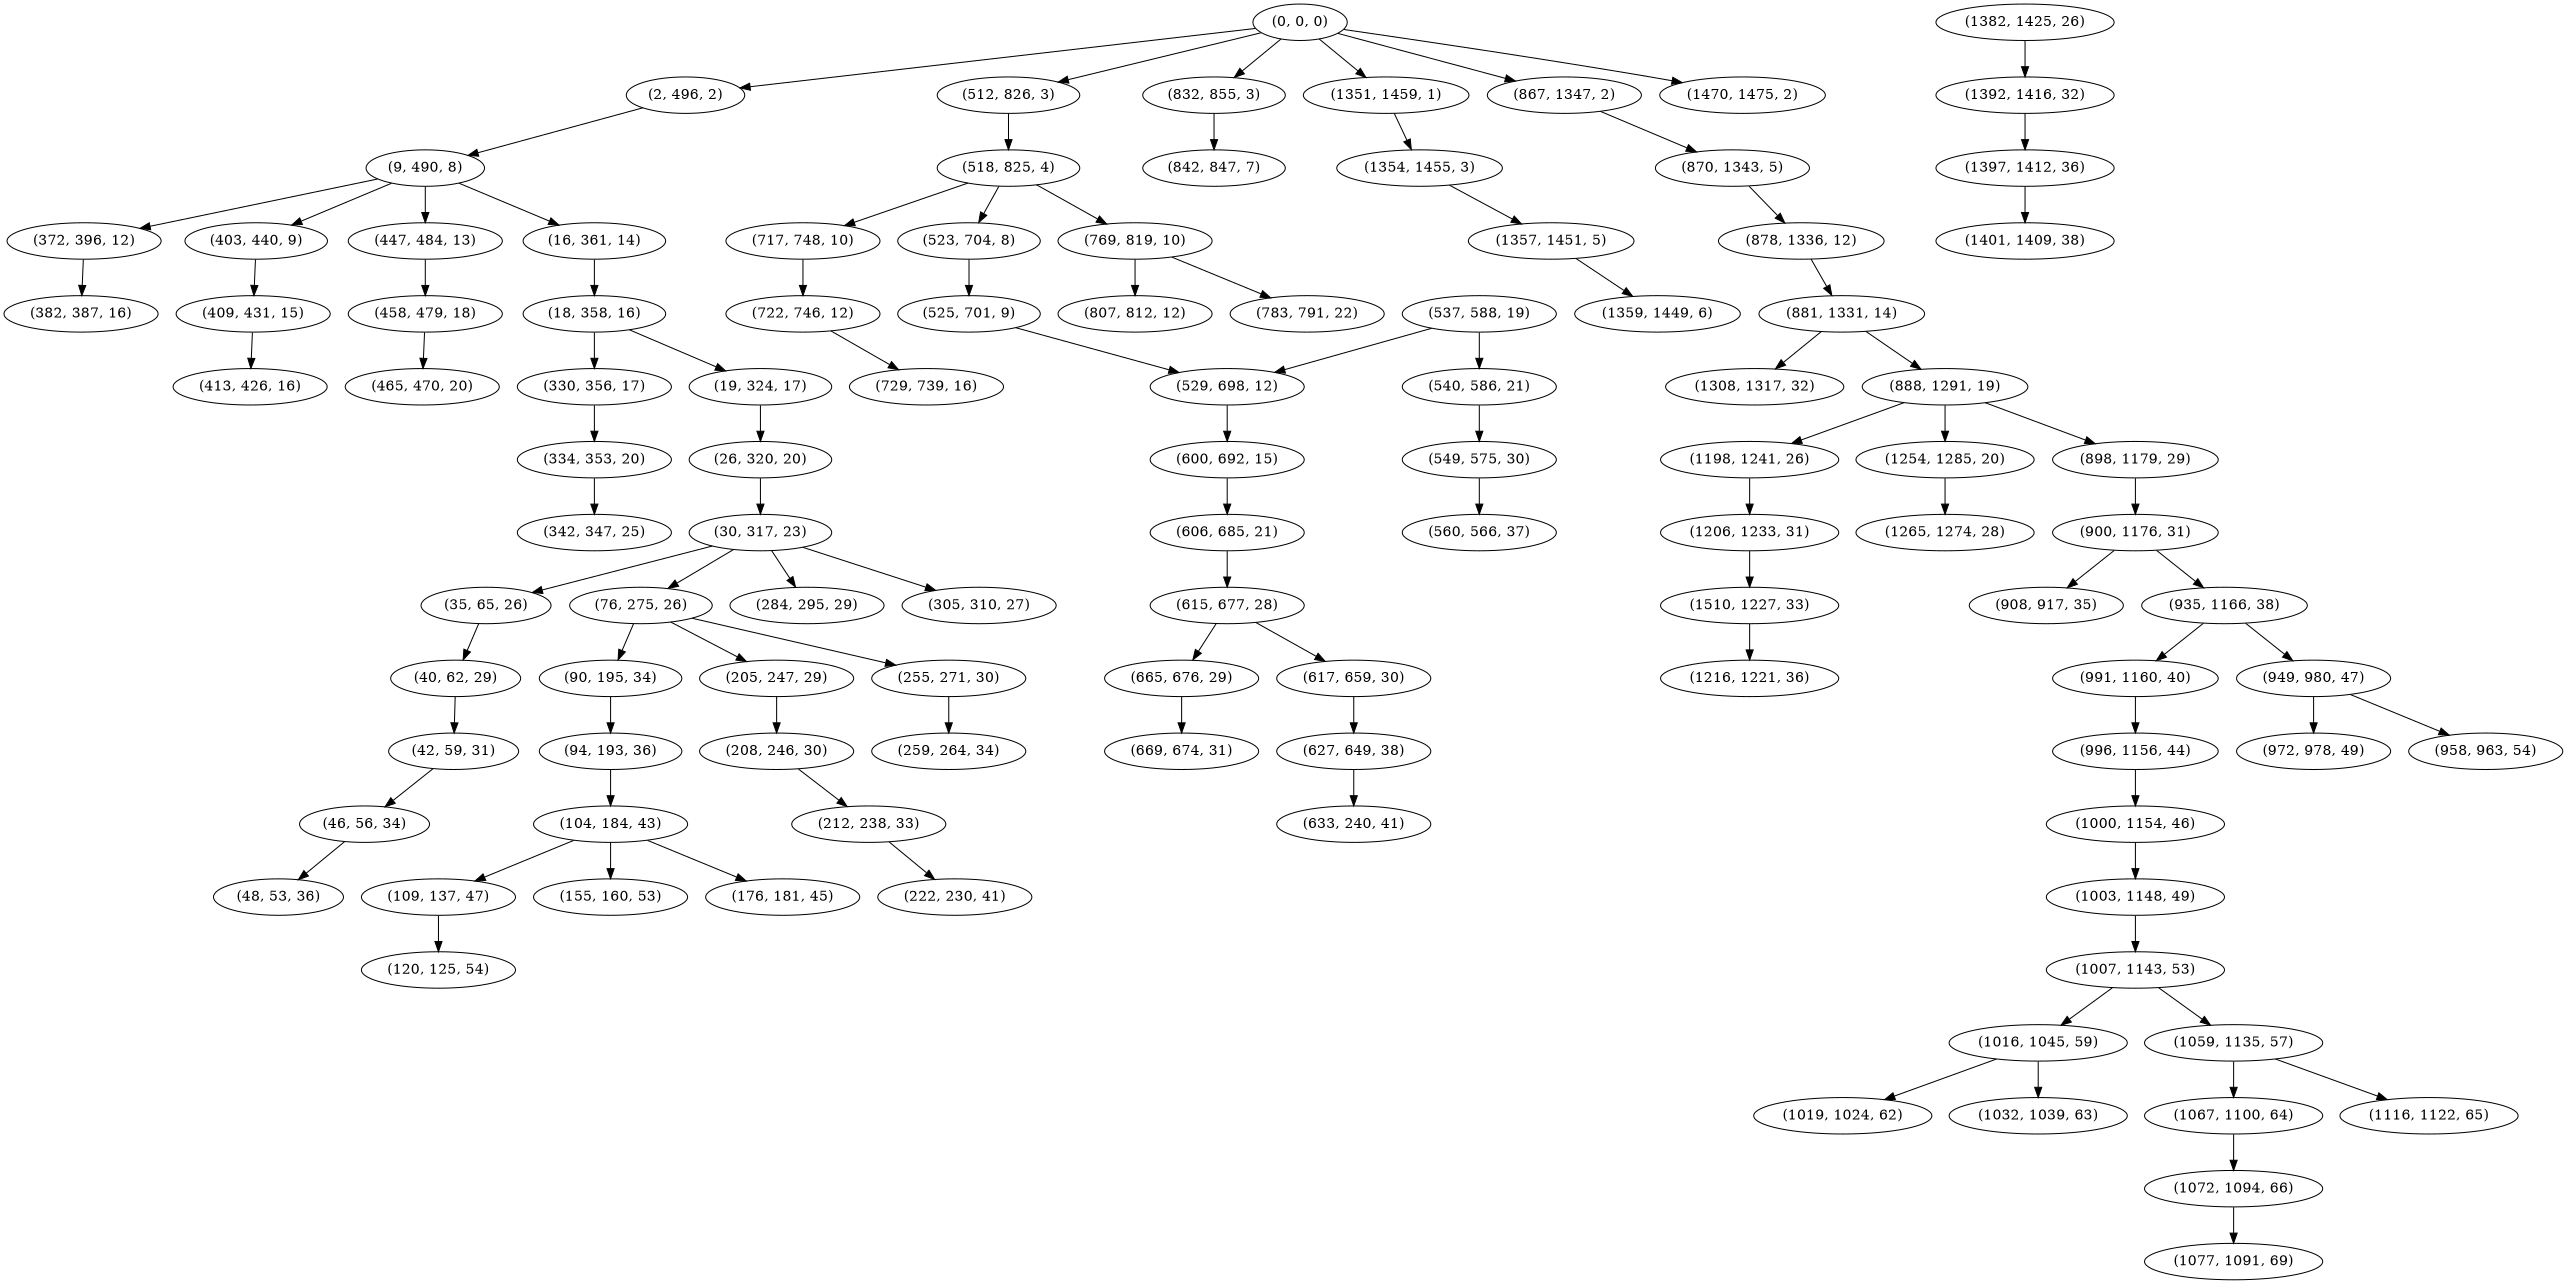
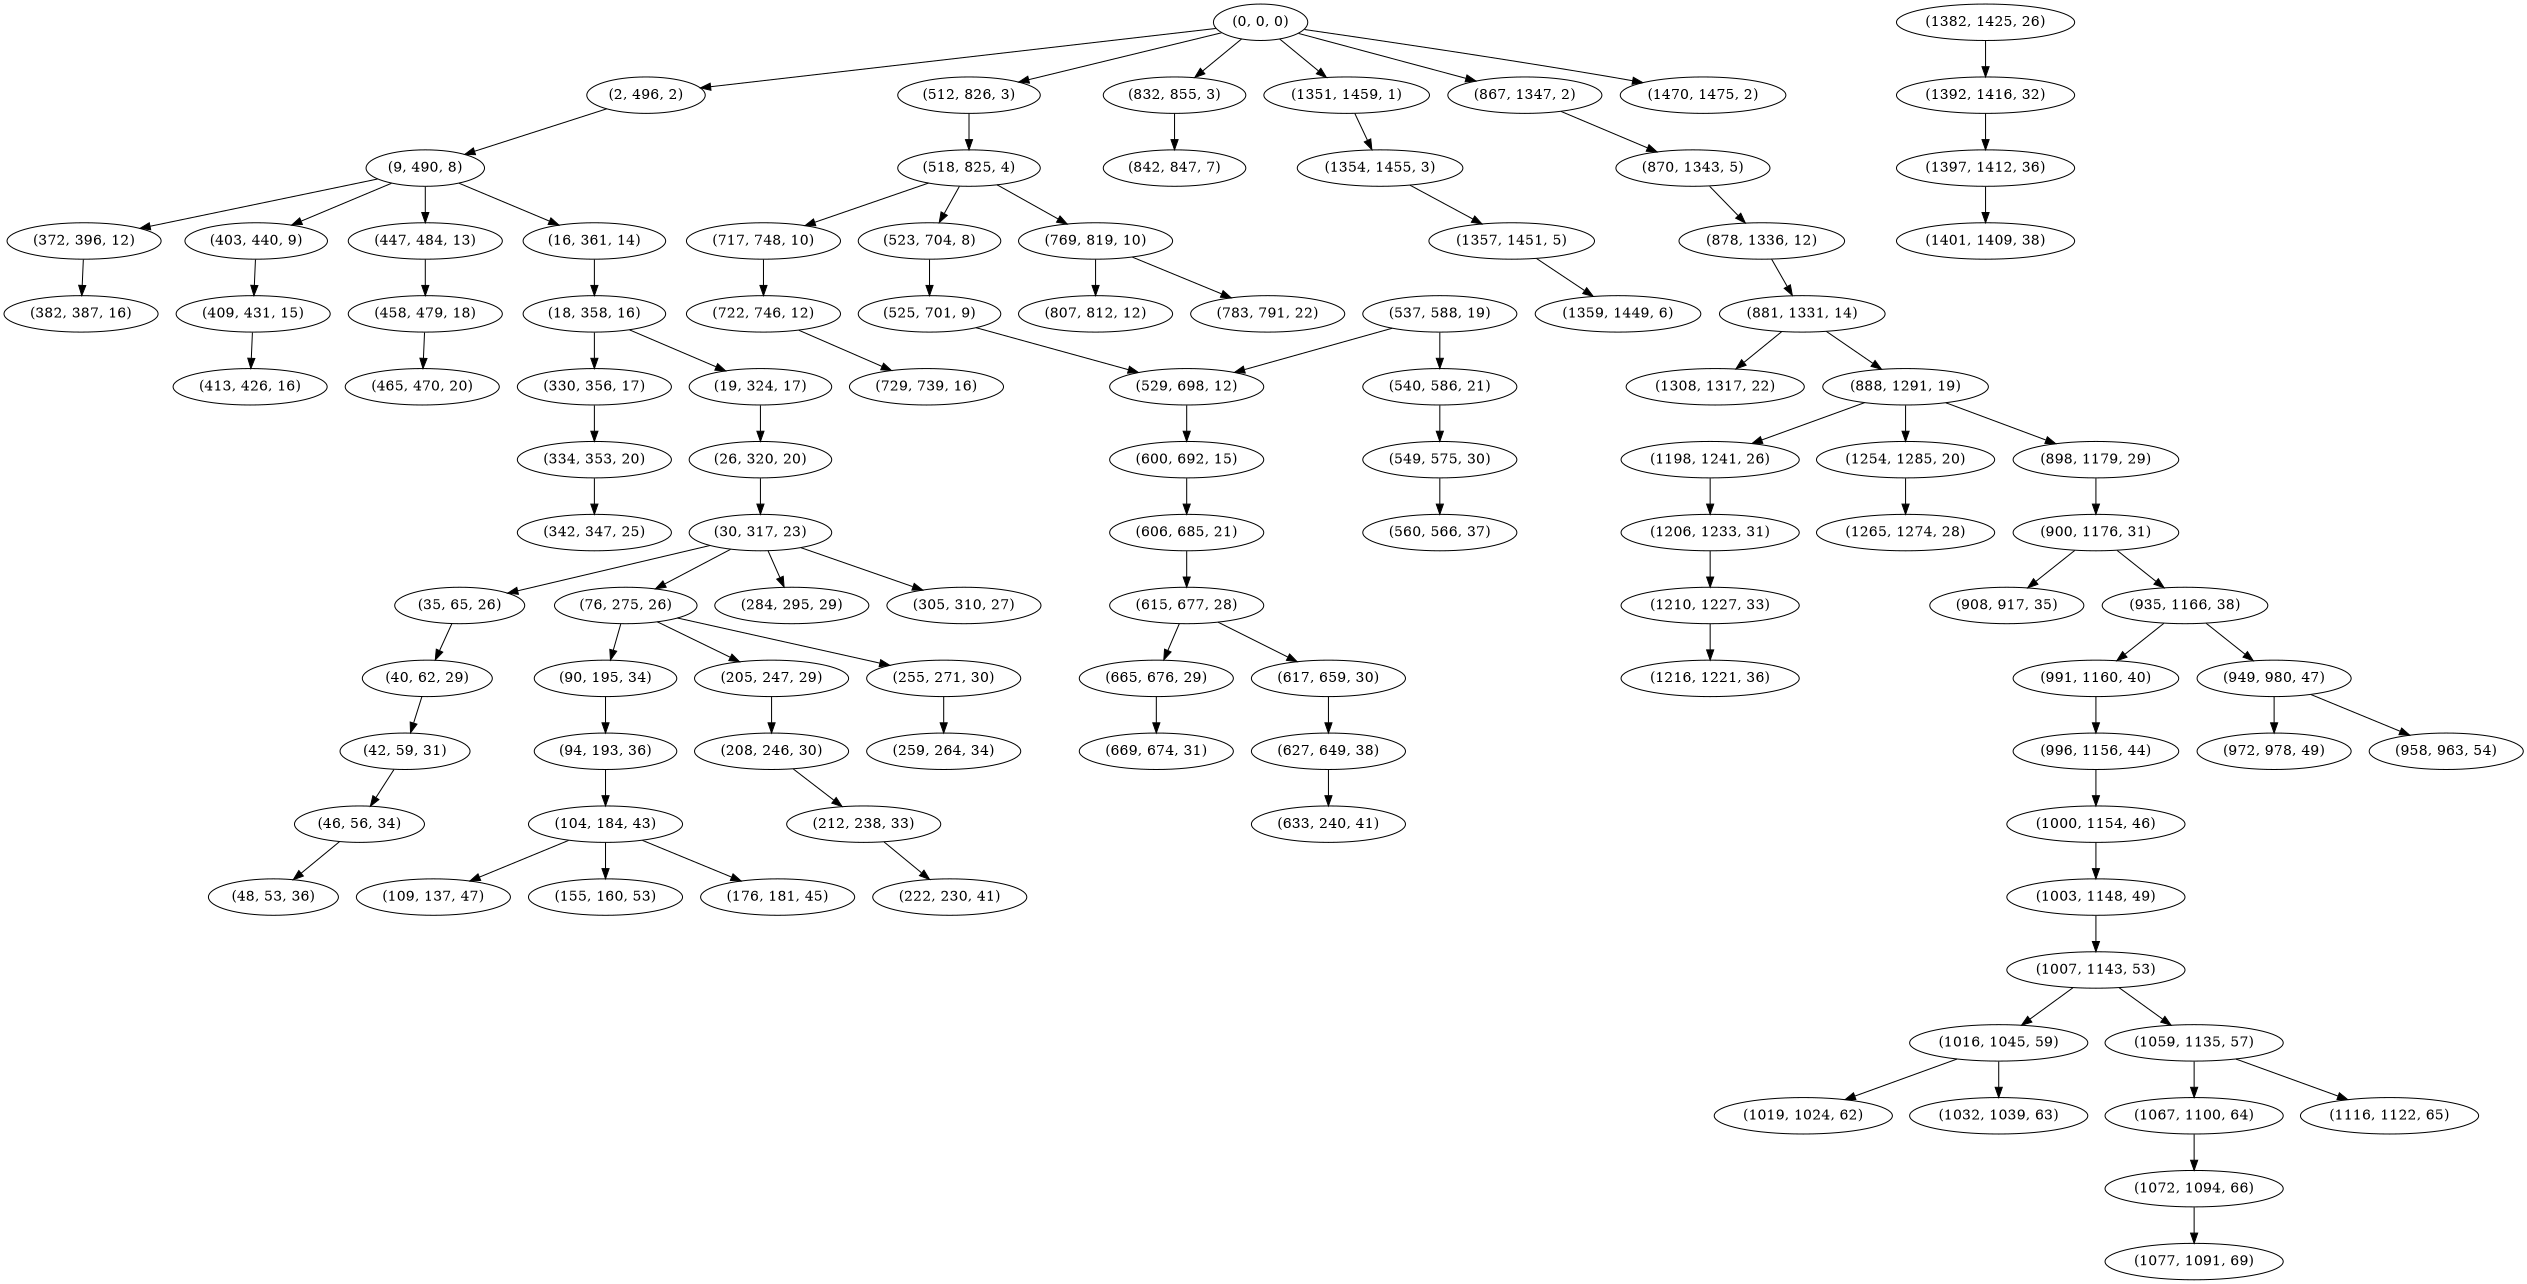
  digraph {
    "(0, 0, 0)"
    "(2, 496, 2)"
    "(512, 826, 3)"
    "(832, 855, 3)"
    "(867, 1347, 2)"
    "(1351, 1459, 1)"
    "(1470, 1475, 2)"
    "(9, 490, 8)"
    "(518, 825, 4)"
    "(842, 847, 7)"
    "(870, 1343, 5)"
    "(1354, 1455, 3)"
    "(16, 361, 14)"
    "(372, 396, 12)"
    "(403, 440, 9)"
    "(447, 484, 13)"
    "(18, 358, 16)"
    "(382, 387, 16)"
    "(409, 431, 15)"
    "(458, 479, 18)"
    "(19, 324, 17)"
    "(330, 356, 17)"
    "(26, 320, 20)"
    "(334, 353, 20)"
    "(30, 317, 23)"
    "(35, 65, 26)"
    "(76, 275, 26)"
    "(284, 295, 29)"
    "(305, 310, 27)"
    "(40, 62, 29)"
    "(90, 195, 34)"
    "(205, 247, 29)"
    "(255, 271, 30)"
    "(42, 59, 31)"
    "(46, 56, 34)"
    "(48, 53, 36)"
    "(94, 193, 36)"
    "(208, 246, 30)"
    "(259, 264, 34)"
    "(104, 184, 43)"
    "(109, 137, 47)"
    "(155, 160, 53)"
    "(176, 181, 45)"
-   "(120, 125, 54)"
    "(212, 238, 33)"
    "(222, 230, 41)"
    "(342, 347, 25)"
    "(413, 426, 16)"
    "(465, 470, 20)"
    "(523, 704, 8)"
    "(717, 748, 10)"
    "(769, 819, 10)"
    "(525, 701, 9)"
    "(722, 746, 12)"
    "(783, 791, 22)"
    "(807, 812, 12)"
    "(529, 698, 12)"
    "(600, 692, 15)"
    "(537, 588, 19)"
    "(540, 586, 21)"
    "(606, 685, 21)"
    "(549, 575, 30)"
    "(560, 566, 37)"
    "(615, 677, 28)"
    "(617, 659, 30)"
    "(665, 676, 29)"
    "(627, 649, 38)"
    "(669, 674, 31)"
    n69 [label="(633, 240, 41)"]
    "(729, 739, 16)"
    "(878, 1336, 12)"
    "(881, 1331, 14)"
    "(888, 1291, 19)"
-   "(1308, 1317, 22)" [label="(1308, 1317, 32)"]
+   "(1308, 1317, 22)"
    "(898, 1179, 29)"
    "(1198, 1241, 26)"
    "(1254, 1285, 20)"
    "(900, 1176, 31)"
    "(1206, 1233, 31)"
    "(1265, 1274, 28)"
    "(908, 917, 35)"
    "(935, 1166, 38)"
    "(949, 980, 47)"
    "(991, 1160, 40)"
    "(958, 963, 54)"
    "(972, 978, 49)"
    "(996, 1156, 44)"
    "(1000, 1154, 46)"
    "(1003, 1148, 49)"
    "(1007, 1143, 53)"
    "(1016, 1045, 59)"
    "(1059, 1135, 57)"
    "(1019, 1024, 62)"
    "(1032, 1039, 63)"
    "(1067, 1100, 64)"
    "(1116, 1122, 65)"
    "(1072, 1094, 66)"
    "(1077, 1091, 69)"
-   "(1210, 1227, 33)" [label="(1510, 1227, 33)"]
+   "(1210, 1227, 33)"
    "(1216, 1221, 36)"
    "(1357, 1451, 5)"
    "(1359, 1449, 6)"
    "(1382, 1425, 26)"
    "(1392, 1416, 32)"
    "(1397, 1412, 36)"
    "(1401, 1409, 38)"
    "(0, 0, 0)" -> "(2, 496, 2)"
    "(0, 0, 0)" -> "(512, 826, 3)"
    "(0, 0, 0)" -> "(832, 855, 3)"
    "(0, 0, 0)" -> "(867, 1347, 2)"
    "(0, 0, 0)" -> "(1351, 1459, 1)"
    "(0, 0, 0)" -> "(1470, 1475, 2)"
    "(2, 496, 2)" -> "(9, 490, 8)"
    "(512, 826, 3)" -> "(518, 825, 4)"
    "(832, 855, 3)" -> "(842, 847, 7)"
    "(867, 1347, 2)" -> "(870, 1343, 5)"
    "(1351, 1459, 1)" -> "(1354, 1455, 3)"
    "(9, 490, 8)" -> "(16, 361, 14)"
    "(9, 490, 8)" -> "(372, 396, 12)"
    "(9, 490, 8)" -> "(403, 440, 9)"
    "(9, 490, 8)" -> "(447, 484, 13)"
    "(518, 825, 4)" -> "(523, 704, 8)"
    "(518, 825, 4)" -> "(717, 748, 10)"
    "(518, 825, 4)" -> "(769, 819, 10)"
    "(870, 1343, 5)" -> "(878, 1336, 12)"
    "(1354, 1455, 3)" -> "(1357, 1451, 5)"
    "(16, 361, 14)" -> "(18, 358, 16)"
    "(372, 396, 12)" -> "(382, 387, 16)"
    "(403, 440, 9)" -> "(409, 431, 15)"
    "(447, 484, 13)" -> "(458, 479, 18)"
    "(18, 358, 16)" -> "(19, 324, 17)"
    "(18, 358, 16)" -> "(330, 356, 17)"
    "(409, 431, 15)" -> "(413, 426, 16)"
    "(458, 479, 18)" -> "(465, 470, 20)"
    "(19, 324, 17)" -> "(26, 320, 20)"
    "(330, 356, 17)" -> "(334, 353, 20)"
    "(26, 320, 20)" -> "(30, 317, 23)"
    "(334, 353, 20)" -> "(342, 347, 25)"
    "(30, 317, 23)" -> "(35, 65, 26)"
    "(30, 317, 23)" -> "(76, 275, 26)"
    "(30, 317, 23)" -> "(284, 295, 29)"
    "(30, 317, 23)" -> "(305, 310, 27)"
    "(35, 65, 26)" -> "(40, 62, 29)"
    "(76, 275, 26)" -> "(90, 195, 34)"
    "(76, 275, 26)" -> "(205, 247, 29)"
    "(76, 275, 26)" -> "(255, 271, 30)"
    "(40, 62, 29)" -> "(42, 59, 31)"
    "(90, 195, 34)" -> "(94, 193, 36)"
    "(205, 247, 29)" -> "(208, 246, 30)"
    "(255, 271, 30)" -> "(259, 264, 34)"
    "(42, 59, 31)" -> "(46, 56, 34)"
    "(46, 56, 34)" -> "(48, 53, 36)"
    "(94, 193, 36)" -> "(104, 184, 43)"
    "(208, 246, 30)" -> "(212, 238, 33)"
    "(104, 184, 43)" -> "(109, 137, 47)"
    "(104, 184, 43)" -> "(155, 160, 53)"
    "(104, 184, 43)" -> "(176, 181, 45)"
-   "(109, 137, 47)" -> "(120, 125, 54)"
    "(212, 238, 33)" -> "(222, 230, 41)"
    "(523, 704, 8)" -> "(525, 701, 9)"
    "(717, 748, 10)" -> "(722, 746, 12)"
    "(769, 819, 10)" -> "(783, 791, 22)"
    "(769, 819, 10)" -> "(807, 812, 12)"
    "(525, 701, 9)" -> "(529, 698, 12)"
    "(722, 746, 12)" -> "(729, 739, 16)"
    "(529, 698, 12)" -> "(600, 692, 15)"
    "(600, 692, 15)" -> "(606, 685, 21)"
    "(537, 588, 19)" -> "(529, 698, 12)"
    "(537, 588, 19)" -> "(540, 586, 21)"
    "(540, 586, 21)" -> "(549, 575, 30)"
    "(606, 685, 21)" -> "(615, 677, 28)"
    "(549, 575, 30)" -> "(560, 566, 37)"
    "(615, 677, 28)" -> "(617, 659, 30)"
    "(615, 677, 28)" -> "(665, 676, 29)"
    "(617, 659, 30)" -> "(627, 649, 38)"
    "(665, 676, 29)" -> "(669, 674, 31)"
    "(627, 649, 38)" -> n69
    "(878, 1336, 12)" -> "(881, 1331, 14)"
    "(881, 1331, 14)" -> "(888, 1291, 19)"
    "(881, 1331, 14)" -> "(1308, 1317, 22)"
    "(888, 1291, 19)" -> "(898, 1179, 29)"
    "(888, 1291, 19)" -> "(1198, 1241, 26)"
    "(888, 1291, 19)" -> "(1254, 1285, 20)"
    "(898, 1179, 29)" -> "(900, 1176, 31)"
    "(1198, 1241, 26)" -> "(1206, 1233, 31)"
    "(1254, 1285, 20)" -> "(1265, 1274, 28)"
    "(900, 1176, 31)" -> "(908, 917, 35)"
    "(900, 1176, 31)" -> "(935, 1166, 38)"
    "(1206, 1233, 31)" -> "(1210, 1227, 33)"
    "(935, 1166, 38)" -> "(949, 980, 47)"
    "(935, 1166, 38)" -> "(991, 1160, 40)"
    "(949, 980, 47)" -> "(958, 963, 54)"
    "(949, 980, 47)" -> "(972, 978, 49)"
    "(991, 1160, 40)" -> "(996, 1156, 44)"
    "(996, 1156, 44)" -> "(1000, 1154, 46)"
    "(1000, 1154, 46)" -> "(1003, 1148, 49)"
    "(1003, 1148, 49)" -> "(1007, 1143, 53)"
    "(1007, 1143, 53)" -> "(1016, 1045, 59)"
    "(1007, 1143, 53)" -> "(1059, 1135, 57)"
    "(1016, 1045, 59)" -> "(1019, 1024, 62)"
    "(1016, 1045, 59)" -> "(1032, 1039, 63)"
    "(1059, 1135, 57)" -> "(1067, 1100, 64)"
    "(1059, 1135, 57)" -> "(1116, 1122, 65)"
    "(1067, 1100, 64)" -> "(1072, 1094, 66)"
    "(1072, 1094, 66)" -> "(1077, 1091, 69)"
    "(1210, 1227, 33)" -> "(1216, 1221, 36)"
    "(1357, 1451, 5)" -> "(1359, 1449, 6)"
    "(1382, 1425, 26)" -> "(1392, 1416, 32)"
    "(1392, 1416, 32)" -> "(1397, 1412, 36)"
    "(1397, 1412, 36)" -> "(1401, 1409, 38)"
  }
